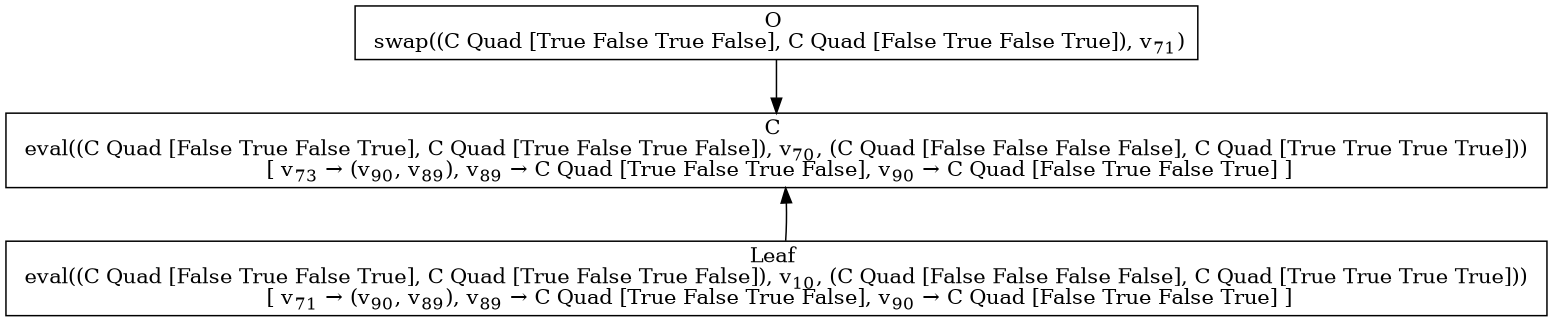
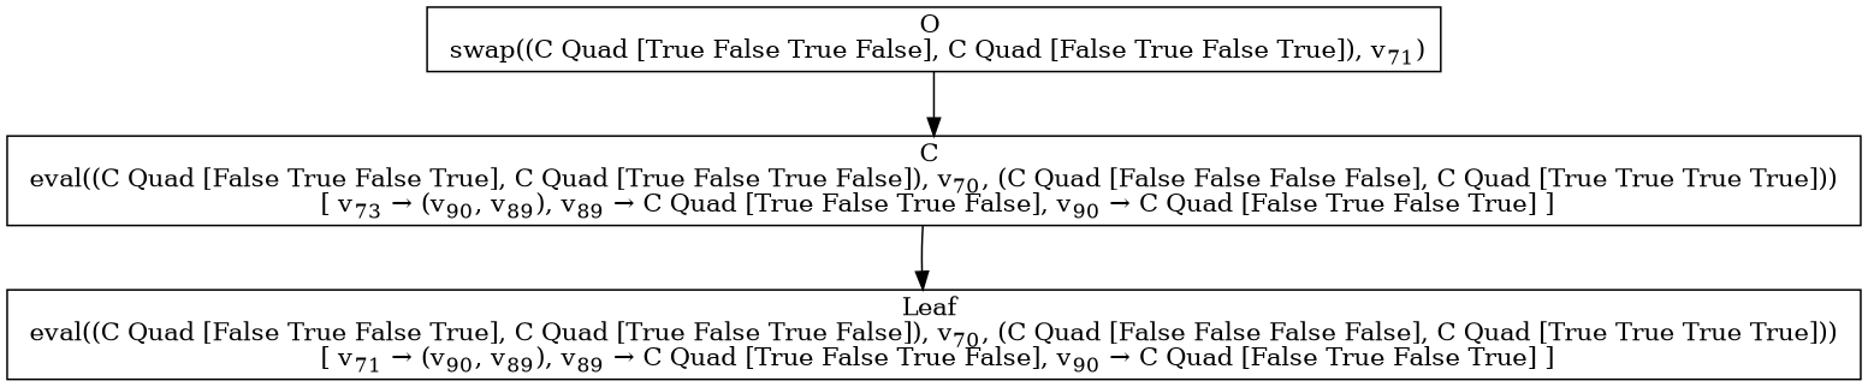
  digraph {
    rankdir=TB
    node [fillcolor=white shape=box style=filled]
    n1 [label=<O <BR/> swap((C Quad [True False True False], C Quad [False True False True]), v<SUB>71</SUB>)>]
    n2 [label=<C <BR/> eval((C Quad [False True False True], C Quad [True False True False]), v<SUB>70</SUB>, (C Quad [False False False False], C Quad [True True True True])) <BR/>  [ v<SUB>73</SUB> &rarr; (v<SUB>90</SUB>, v<SUB>89</SUB>), v<SUB>89</SUB> &rarr; C Quad [True False True False], v<SUB>90</SUB> &rarr; C Quad [False True False True] ] >]
-   n3 [label=<Leaf <BR/> eval((C Quad [False True False True], C Quad [True False True False]), v<SUB>10</SUB>, (C Quad [False False False False], C Quad [True True True True])) <BR/>  [ v<SUB>71</SUB> &rarr; (v<SUB>90</SUB>, v<SUB>89</SUB>), v<SUB>89</SUB> &rarr; C Quad [True False True False], v<SUB>90</SUB> &rarr; C Quad [False True False True] ] >]
+   n3 [label=<Leaf <BR/> eval((C Quad [False True False True], C Quad [True False True False]), v<SUB>70</SUB>, (C Quad [False False False False], C Quad [True True True True])) <BR/>  [ v<SUB>71</SUB> &rarr; (v<SUB>90</SUB>, v<SUB>89</SUB>), v<SUB>89</SUB> &rarr; C Quad [True False True False], v<SUB>90</SUB> &rarr; C Quad [False True False True] ] >]
    n1 -> n2
-   n3 -> n2
+   n2 -> n3
  }
